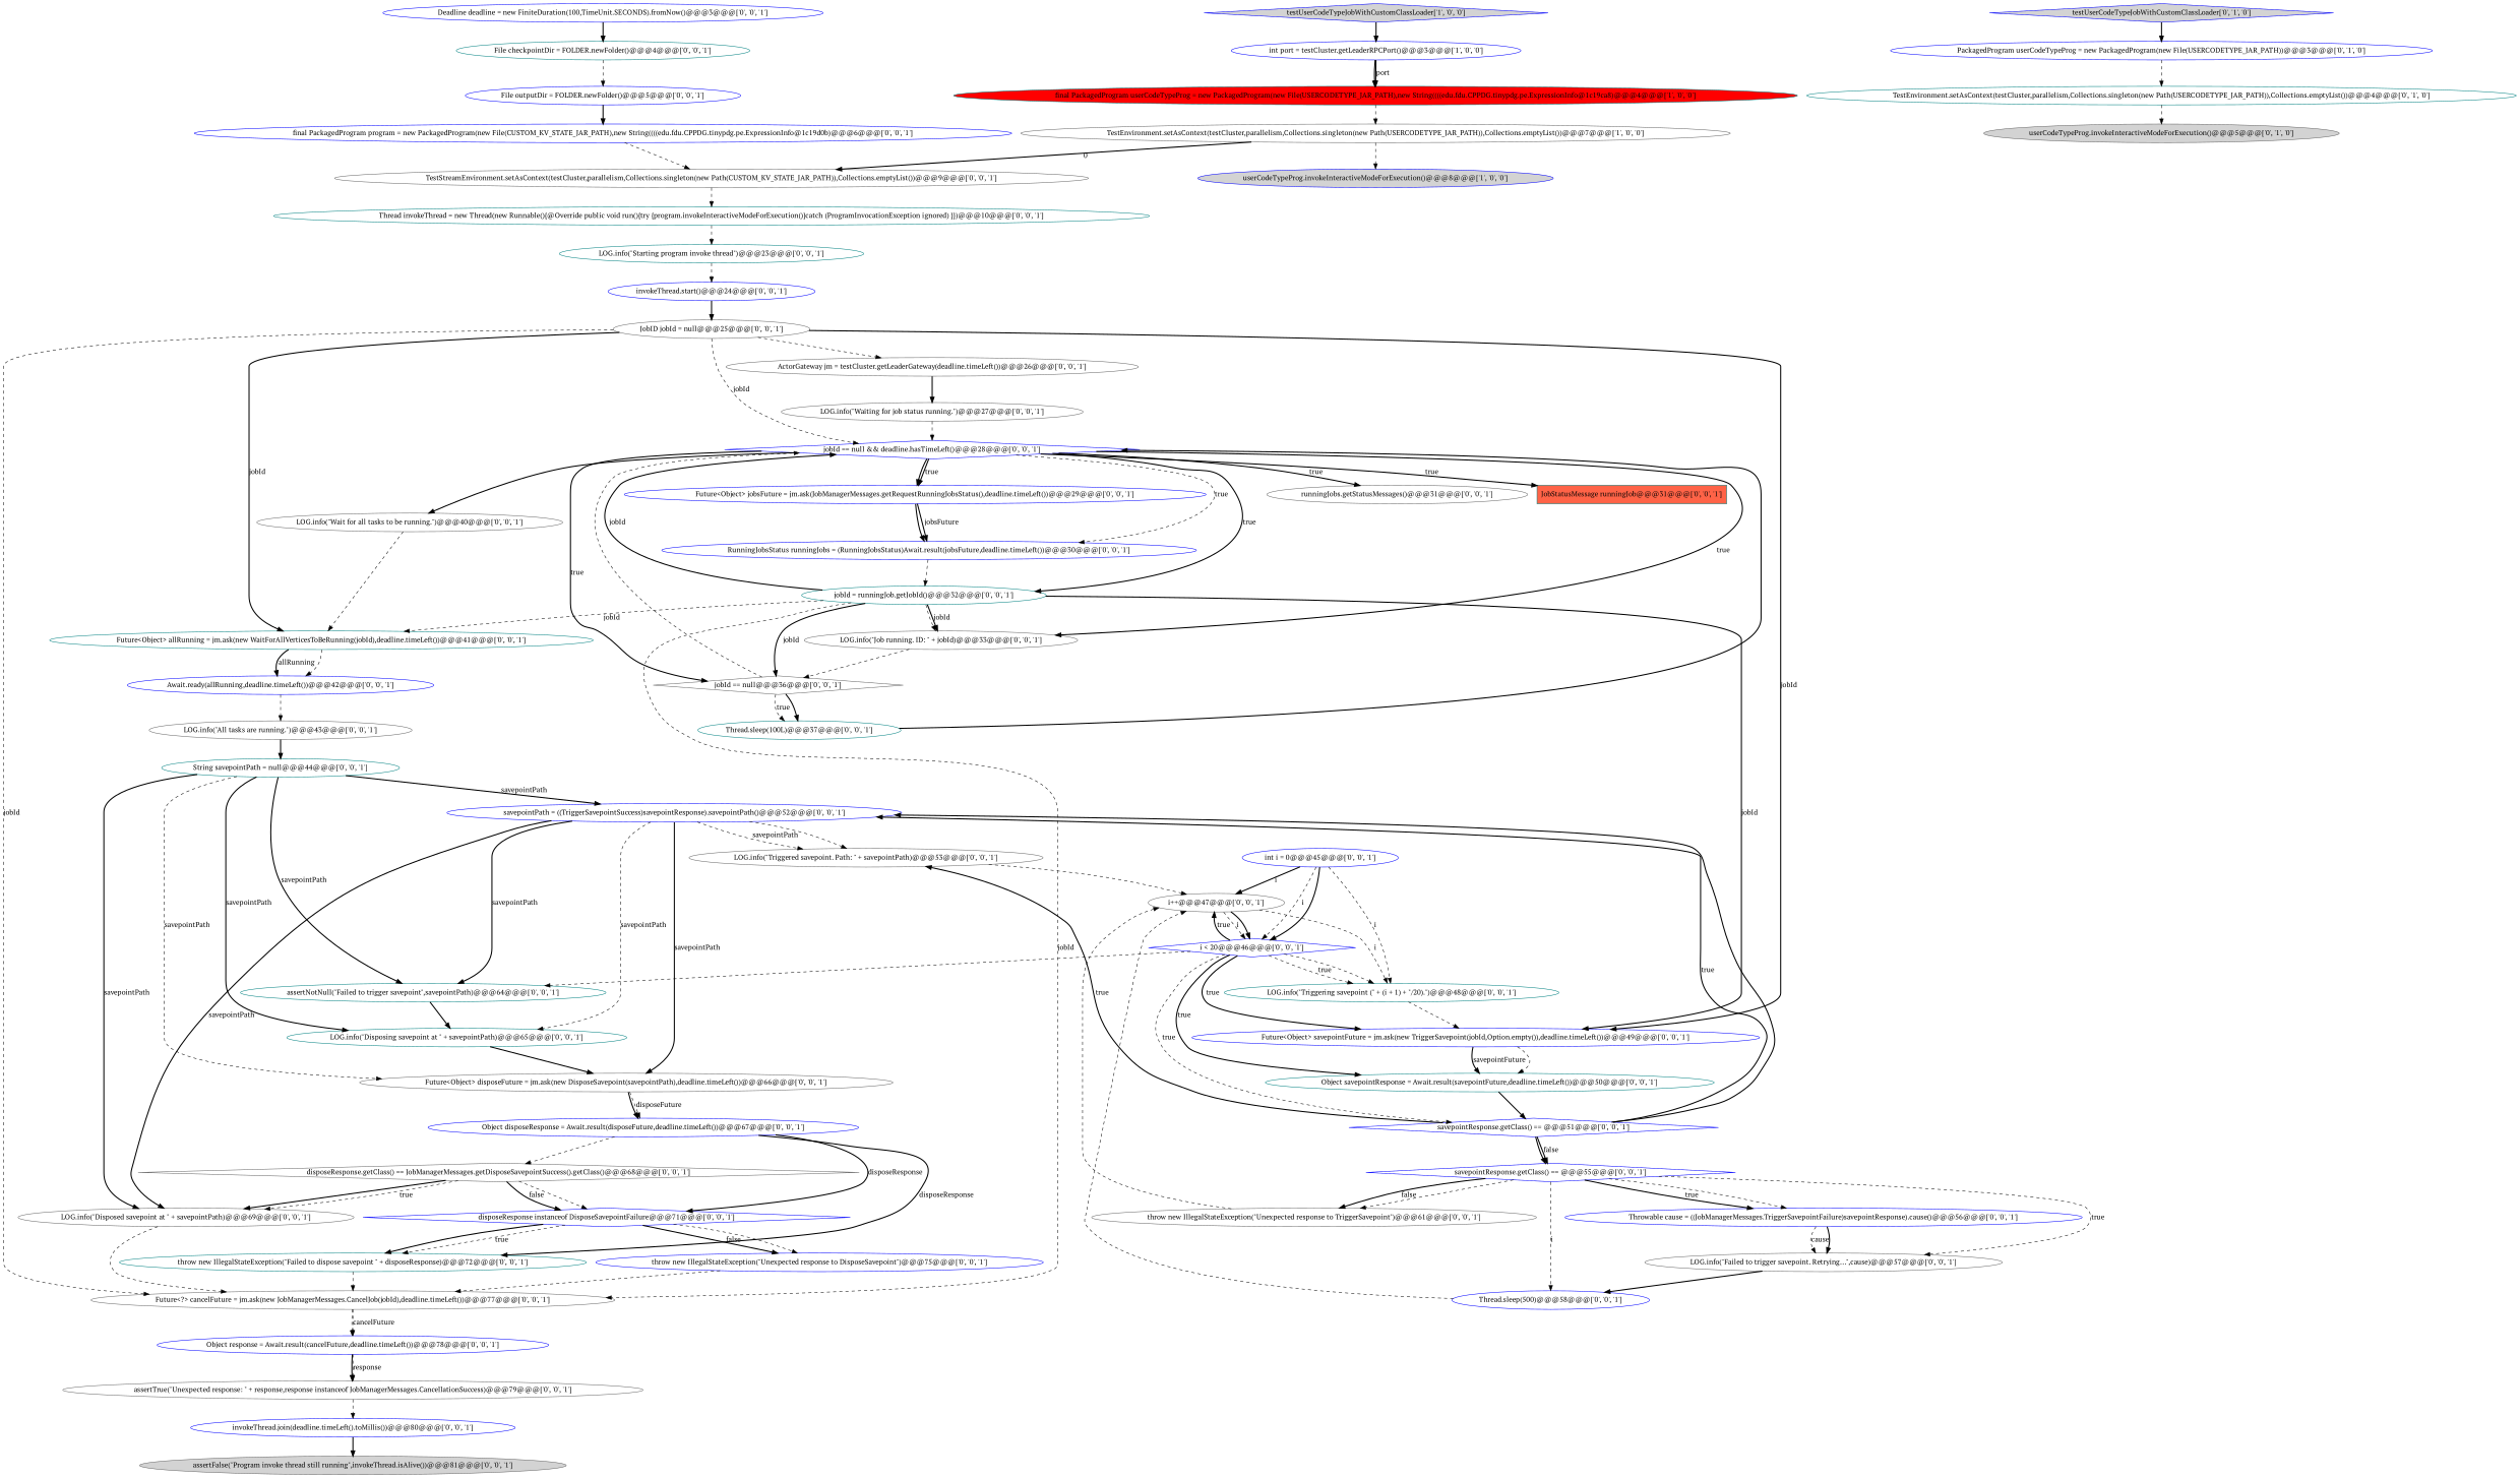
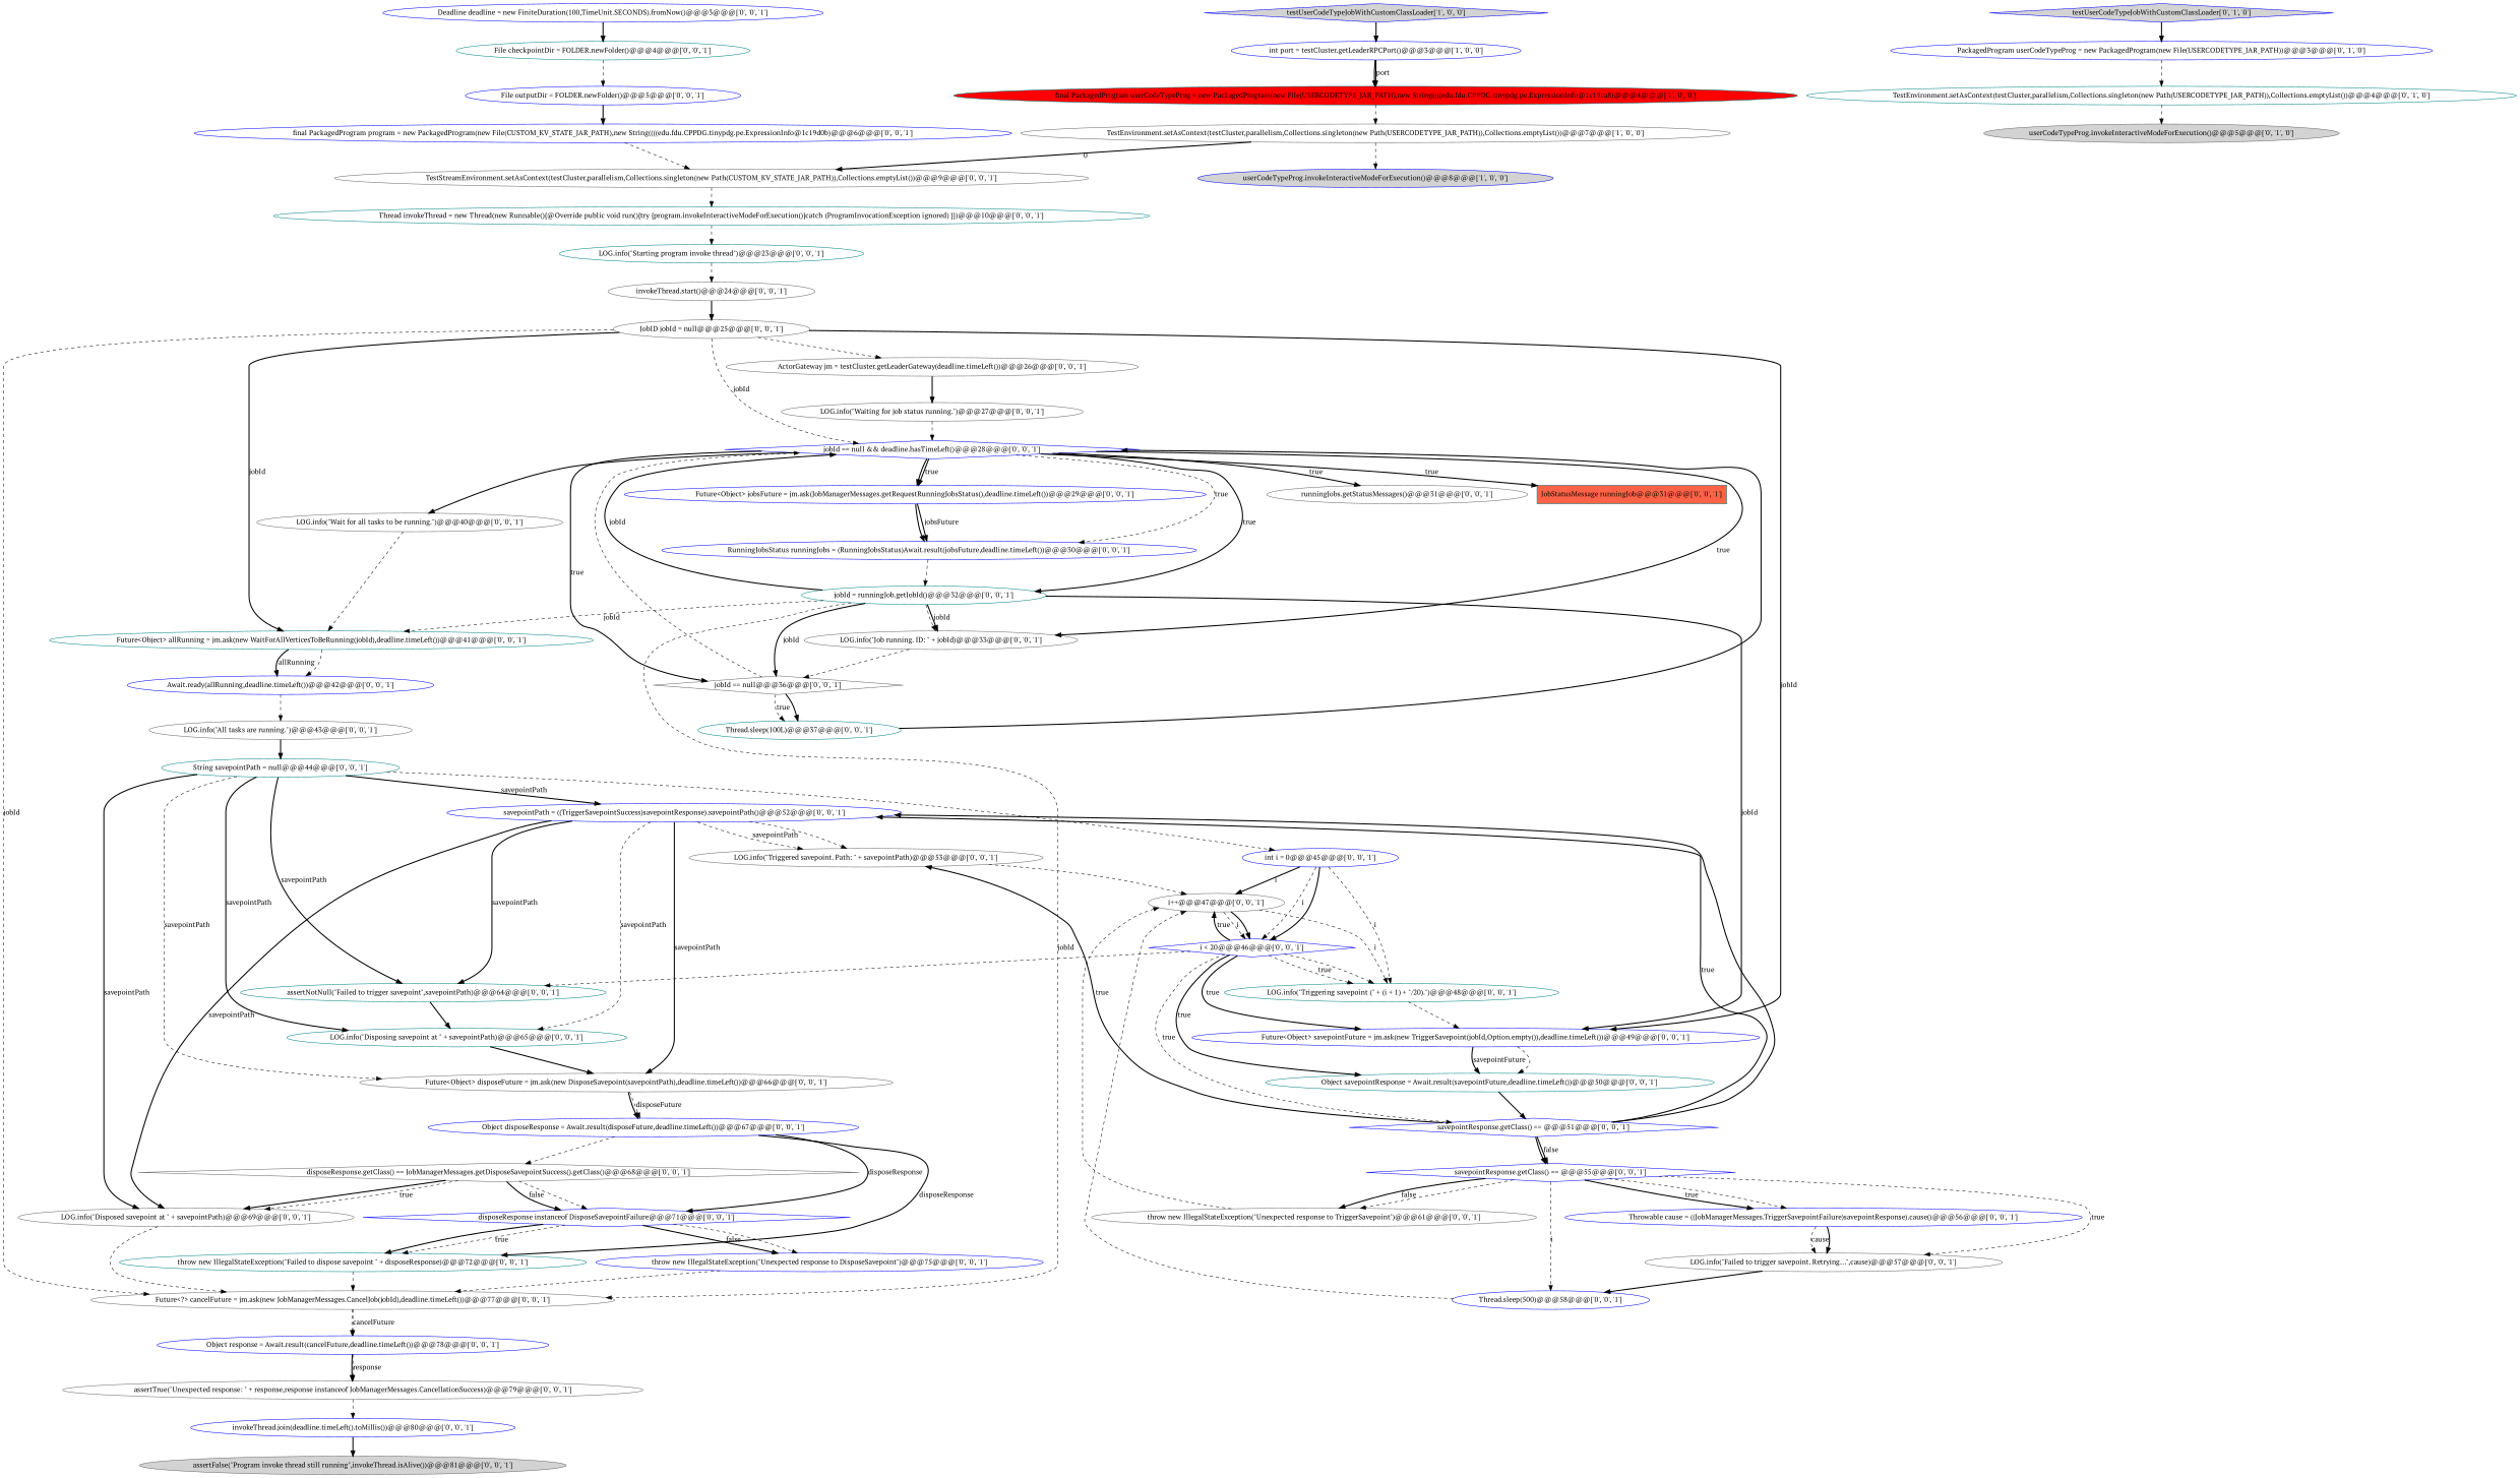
  digraph {
    fontname="PT Serif"
    node [color=blue fillcolor=white fontname="PT Serif" shape=ellipse style=filled]
    edge [fontname="PT Serif" style=bold]
    n1 [fillcolor=lightgray label="testUserCodeTypeJobWithCustomClassLoader['1', '0', '0']" shape=diamond]
    n2 [label="int port = testCluster.getLeaderRPCPort()@@@3@@@['1', '0', '0']"]
    n3 [color=teal fillcolor=red label="final PackagedProgram userCodeTypeProg = new PackagedProgram(new File(USERCODETYPE_JAR_PATH),new String((((edu.fdu.CPPDG.tinypdg.pe.ExpressionInfo@1c19ca8)@@@4@@@['1', '0', '0']"]
    n4 [color=gray40 label="runningJobs.getStatusMessages()@@@31@@@['0', '0', '1']"]
    n5 [color=teal label="Future<Object> allRunning = jm.ask(new WaitForAllVerticesToBeRunning(jobId),deadline.timeLeft())@@@41@@@['0', '0', '1']"]
    n6 [label="Await.ready(allRunning,deadline.timeLeft())@@@42@@@['0', '0', '1']"]
    n7 [color=gray40 label="LOG.info(\"All tasks are running.\")@@@43@@@['0', '0', '1']"]
    n8 [color=teal label="assertNotNull(\"Failed to trigger savepoint\",savepointPath)@@@64@@@['0', '0', '1']"]
    n9 [color=teal label="LOG.info(\"Disposing savepoint at \" + savepointPath)@@@65@@@['0', '0', '1']"]
    n10 [color=gray40 label="Future<Object> disposeFuture = jm.ask(new DisposeSavepoint(savepointPath),deadline.timeLeft())@@@66@@@['0', '0', '1']"]
    n11 [color=gray40 label="ActorGateway jm = testCluster.getLeaderGateway(deadline.timeLeft())@@@26@@@['0', '0', '1']"]
    n12 [color=gray40 label="LOG.info(\"Waiting for job status running.\")@@@27@@@['0', '0', '1']"]
    n13 [label="jobId == null && deadline.hasTimeLeft()@@@28@@@['0', '0', '1']" shape=diamond]
    n14 [label="Object disposeResponse = Await.result(disposeFuture,deadline.timeLeft())@@@67@@@['0', '0', '1']"]
    n15 [fillcolor=lightgray label="testUserCodeTypeJobWithCustomClassLoader['0', '1', '0']" shape=diamond]
    n16 [label="PackagedProgram userCodeTypeProg = new PackagedProgram(new File(USERCODETYPE_JAR_PATH))@@@3@@@['0', '1', '0']"]
    n17 [color=teal label="TestEnvironment.setAsContext(testCluster,parallelism,Collections.singleton(new Path(USERCODETYPE_JAR_PATH)),Collections.emptyList())@@@4@@@['0', '1', '0']"]
    n18 [color=gray40 fillcolor=lightgray label="userCodeTypeProg.invokeInteractiveModeForExecution()@@@5@@@['0', '1', '0']"]
    n19 [label="savepointPath = ((TriggerSavepointSuccess)savepointResponse).savepointPath()@@@52@@@['0', '0', '1']"]
    n20 [color=gray40 label="LOG.info(\"Triggered savepoint. Path: \" + savepointPath)@@@53@@@['0', '0', '1']"]
    n21 [color=gray40 label="LOG.info(\"Disposed savepoint at \" + savepointPath)@@@69@@@['0', '0', '1']"]
    n22 [color=gray40 label="i++@@@47@@@['0', '0', '1']"]
    n23 [color=gray40 label="Future<?> cancelFuture = jm.ask(new JobManagerMessages.CancelJob(jobId),deadline.timeLeft())@@@77@@@['0', '0', '1']"]
    n24 [label="File outputDir = FOLDER.newFolder()@@@5@@@['0', '0', '1']"]
    n25 [label="final PackagedProgram program = new PackagedProgram(new File(CUSTOM_KV_STATE_JAR_PATH),new String((((edu.fdu.CPPDG.tinypdg.pe.ExpressionInfo@1c19d0b)@@@6@@@['0', '0', '1']"]
    n26 [color=gray40 label="TestStreamEnvironment.setAsContext(testCluster,parallelism,Collections.singleton(new Path(CUSTOM_KV_STATE_JAR_PATH)),Collections.emptyList())@@@9@@@['0', '0', '1']"]
    n27 [label="savepointResponse.getClass() == @@@55@@@['0', '0', '1']" shape=diamond]
    n28 [label="Thread.sleep(500)@@@58@@@['0', '0', '1']"]
    n29 [color=gray40 label="LOG.info(\"Failed to trigger savepoint. Retrying...\",cause)@@@57@@@['0', '0', '1']"]
    n30 [color=gray40 label="throw new IllegalStateException(\"Unexpected response to TriggerSavepoint\")@@@61@@@['0', '0', '1']"]
    n31 [label="Throwable cause = ((JobManagerMessages.TriggerSavepointFailure)savepointResponse).cause()@@@56@@@['0', '0', '1']"]
    n32 [color=teal label="LOG.info(\"Triggering savepoint (\" + (i + 1) + \"/20).\")@@@48@@@['0', '0', '1']"]
    n33 [label="i < 20@@@46@@@['0', '0', '1']" shape=diamond]
    n34 [label="Future<Object> savepointFuture = jm.ask(new TriggerSavepoint(jobId,Option.empty()),deadline.timeLeft())@@@49@@@['0', '0', '1']"]
    n35 [color=teal label="Object savepointResponse = Await.result(savepointFuture,deadline.timeLeft())@@@50@@@['0', '0', '1']"]
    n36 [label="savepointResponse.getClass() == @@@51@@@['0', '0', '1']" shape=diamond]
    n37 [color=teal label="String savepointPath = null@@@44@@@['0', '0', '1']"]
    n38 [label="int i = 0@@@45@@@['0', '0', '1']"]
    n39 [color=gray40 label="LOG.info(\"Wait for all tasks to be running.\")@@@40@@@['0', '0', '1']"]
    n40 [label="disposeResponse instanceof DisposeSavepointFailure@@@71@@@['0', '0', '1']" shape=diamond]
    n41 [color=gray40 label="disposeResponse.getClass() == JobManagerMessages.getDisposeSavepointSuccess().getClass()@@@68@@@['0', '0', '1']" shape=diamond]
    n42 [color=teal label="throw new IllegalStateException(\"Failed to dispose savepoint \" + disposeResponse)@@@72@@@['0', '0', '1']"]
    n43 [label="throw new IllegalStateException(\"Unexpected response to DisposeSavepoint\")@@@75@@@['0', '0', '1']"]
    n44 [color=teal fillcolor=tomato label="JobStatusMessage runningJob@@@31@@@['0', '0', '1']" shape=box]
    n45 [label="Deadline deadline = new FiniteDuration(100,TimeUnit.SECONDS).fromNow()@@@3@@@['0', '0', '1']"]
    n46 [color=teal label="File checkpointDir = FOLDER.newFolder()@@@4@@@['0', '0', '1']"]
    n47 [color=gray40 label="LOG.info(\"Job running. ID: \" + jobId)@@@33@@@['0', '0', '1']"]
    n48 [color=gray40 label="jobId == null@@@36@@@['0', '0', '1']" shape=diamond]
    n49 [color=teal label="Thread.sleep(100L)@@@37@@@['0', '0', '1']"]
    n50 [color=gray40 label="TestEnvironment.setAsContext(testCluster,parallelism,Collections.singleton(new Path(USERCODETYPE_JAR_PATH)),Collections.emptyList())@@@7@@@['1', '0', '0']"]
    n51 [label="Future<Object> jobsFuture = jm.ask(JobManagerMessages.getRequestRunningJobsStatus(),deadline.timeLeft())@@@29@@@['0', '0', '1']"]
    n52 [color=teal label="jobId = runningJob.getJobId()@@@32@@@['0', '0', '1']"]
    n53 [label="RunningJobsStatus runningJobs = (RunningJobsStatus)Await.result(jobsFuture,deadline.timeLeft())@@@30@@@['0', '0', '1']"]
    n54 [label="Object response = Await.result(cancelFuture,deadline.timeLeft())@@@78@@@['0', '0', '1']"]
    n55 [fillcolor=lightgray label="userCodeTypeProg.invokeInteractiveModeForExecution()@@@8@@@['1', '0', '0']"]
    n56 [color=teal label="Thread invokeThread = new Thread(new Runnable(){@Override public void run(){try {program.invokeInteractiveModeForExecution()}catch (ProgramInvocationException ignored) }})@@@10@@@['0', '0', '1']"]
    n57 [color=teal label="LOG.info(\"Starting program invoke thread\")@@@23@@@['0', '0', '1']"]
-   n58 [label="invokeThread.start()@@@24@@@['0', '0', '1']"]
+   n58 [color=gray40 label="invokeThread.start()@@@24@@@['0', '0', '1']"]
    n59 [color=gray40 fillcolor=lightgray label="assertFalse(\"Program invoke thread still running\",invokeThread.isAlive())@@@81@@@['0', '0', '1']"]
    n60 [color=gray40 label="assertTrue(\"Unexpected response: \" + response,response instanceof JobManagerMessages.CancellationSuccess)@@@79@@@['0', '0', '1']"]
    n61 [label="invokeThread.join(deadline.timeLeft().toMillis())@@@80@@@['0', '0', '1']"]
    n62 [color=gray40 label="JobID jobId = null@@@25@@@['0', '0', '1']"]
    n1 -> n2
    n2 -> n3
    n2 -> n3 [label=port]
    n3 -> n50 [style=dashed]
    n5 -> n6 [style=dashed]
    n5 -> n6 [label=allRunning]
    n6 -> n7 [style=dashed]
    n7 -> n37
    n8 -> n9
    n9 -> n10
    n10 -> n14
    n10 -> n14 [label=disposeFuture style=dashed]
    n11 -> n12
    n12 -> n13 [style=dashed]
    n13 -> n4 [label=true]
    n13 -> n39
    n13 -> n44 [label=true]
    n13 -> n47 [label=true]
    n13 -> n48 [label=true]
    n13 -> n51
    n13 -> n51 [label=true]
    n13 -> n52 [label=true]
    n13 -> n53 [label=true style=dashed]
    n14 -> n40 [label=disposeResponse]
    n14 -> n41 [style=dashed]
    n14 -> n42 [label=disposeResponse]
    n15 -> n16
    n16 -> n17 [style=dashed]
    n17 -> n18 [style=dashed]
    n19 -> n8 [label=savepointPath]
    n19 -> n9 [label=savepointPath style=dashed]
    n19 -> n10 [label=savepointPath]
    n19 -> n20 [label=savepointPath style=dashed]
    n19 -> n20 [style=dashed]
    n19 -> n21 [label=savepointPath]
    n20 -> n22 [style=dashed]
    n21 -> n23 [style=dashed]
    n22 -> n32 [label=i style=dashed]
    n22 -> n33 [label=i style=dashed]
    n22 -> n33
    n23 -> n54 [style=dashed]
    n23 -> n54 [label=cancelFuture style=dashed]
    n24 -> n25
    n25 -> n26 [style=dashed]
    n26 -> n56 [style=dashed]
    n27 -> n28 [label=i style=dashed]
    n27 -> n29 [label=true style=dashed]
    n27 -> n30 [style=dashed]
    n27 -> n30 [label=false]
    n27 -> n31 [style=dashed]
    n27 -> n31 [label=true]
    n28 -> n22 [style=dashed]
    n29 -> n28
    n30 -> n22 [style=dashed]
    n31 -> n29 [label=cause style=dashed]
    n31 -> n29
    n32 -> n34 [style=dashed]
    n33 -> n8 [style=dashed]
    n33 -> n22 [label=true]
    n33 -> n32 [label=true style=dashed]
    n33 -> n32 [style=dashed]
    n33 -> n34 [label=true]
    n33 -> n35 [label=true]
    n33 -> n36 [label=true style=dashed]
    n34 -> n35 [style=dashed]
    n34 -> n35 [label=savepointFuture]
    n35 -> n36
    n36 -> n19 [label=true]
    n36 -> n19
    n36 -> n20 [label=true]
    n36 -> n27
    n36 -> n27 [label=false]
    n37 -> n8 [label=savepointPath]
    n37 -> n9 [label=savepointPath]
    n37 -> n10 [label=savepointPath style=dashed]
    n37 -> n19 [label=savepointPath]
    n37 -> n21 [label=savepointPath]
+   n37 -> n38 [style=dashed]
    n38 -> n22 [label=i]
    n38 -> n32 [label=i style=dashed]
    n38 -> n33 [label=i style=dashed]
    n38 -> n33
    n39 -> n5 [style=dashed]
    n40 -> n42
    n40 -> n42 [label=true style=dashed]
    n40 -> n43 [label=false]
    n40 -> n43 [style=dashed]
    n41 -> n21
    n41 -> n21 [label=true style=dashed]
    n41 -> n40 [style=dashed]
    n41 -> n40 [label=false]
    n42 -> n23 [style=dashed]
    n43 -> n23 [style=dashed]
    n45 -> n46
    n46 -> n24 [style=dashed]
    n47 -> n48 [style=dashed]
    n48 -> n13 [style=dashed]
    n48 -> n49
    n48 -> n49 [label=true style=dashed]
    n49 -> n13
    n50 -> n26 [label=0]
    n50 -> n55 [style=dashed]
    n51 -> n53
    n51 -> n53 [label=jobsFuture]
    n52 -> n5 [label=jobId style=dashed]
    n52 -> n13 [label=jobId]
    n52 -> n23 [label=jobId style=dashed]
    n52 -> n34 [label=jobId]
    n52 -> n47 [style=dashed]
    n52 -> n47 [label=jobId]
    n52 -> n48 [label=jobId]
    n53 -> n52 [style=dashed]
    n54 -> n60
    n54 -> n60 [label=response style=dashed]
    n56 -> n57 [style=dashed]
    n57 -> n58 [style=dashed]
    n58 -> n62
    n60 -> n61 [style=dashed]
    n61 -> n59
    n62 -> n5 [label=jobId]
    n62 -> n11 [style=dashed]
    n62 -> n13 [label=jobId style=dashed]
    n62 -> n23 [label=jobId style=dashed]
    n62 -> n34 [label=jobId]
  }
